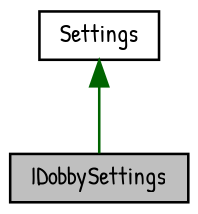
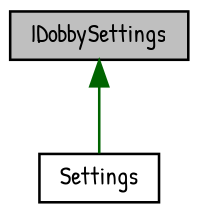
  digraph {
    fontname="Patrick Hand"
    node [color=black fontname="Patrick Hand" fontsize=10 shape=record style=filled]
    n1 [fillcolor=grey75 fontcolor=black height=0.2 label=IDobbySettings width=0.4]
    n2 [fillcolor=white height=0.2 label=Settings width=0.4]
-   n2 -> n1 [color=darkgreen dir=back fontname="Patrick Hand" fontsize=10 labelfontname=Helvetica labelfontsize=10 style=solid]
+   n1 -> n2 [color=darkgreen dir=back fontname="Patrick Hand" fontsize=10 labelfontname=Helvetica labelfontsize=10 style=solid]
  }
